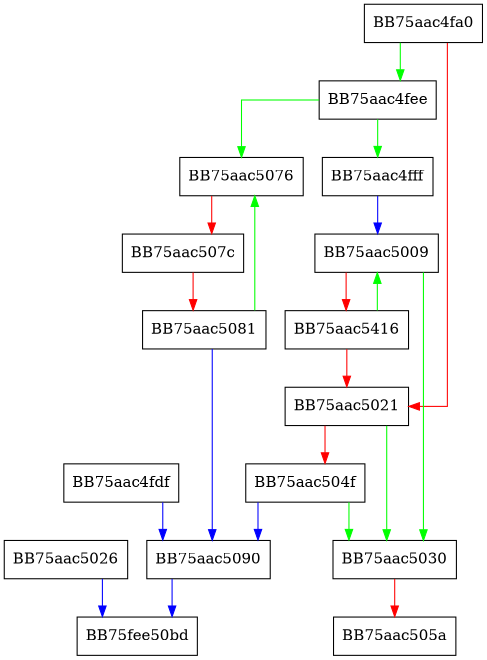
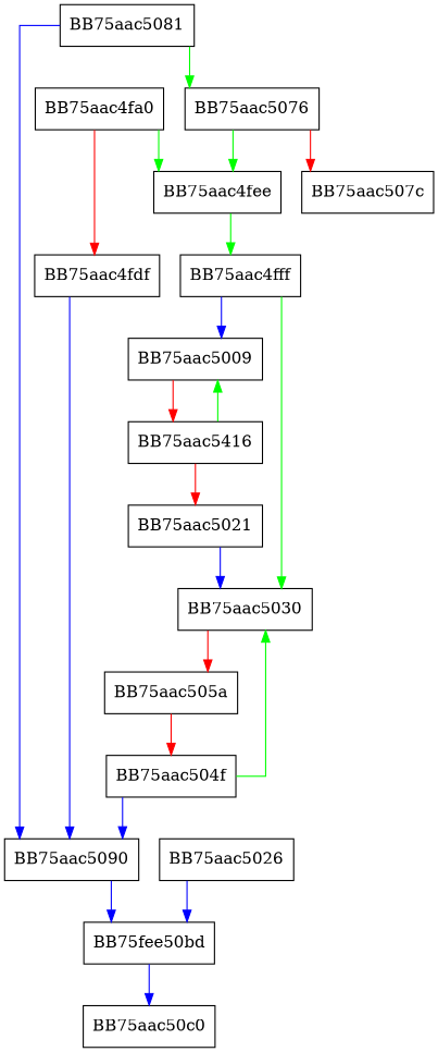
  digraph {
    splines=ortho
    node [shape=box]
    edge [color=green]
    BB75aac4fa0
    BB75aac4fee
    BB75aac4fdf
    BB75aac5076
    BB75aac4fff
    BB75aac5090
    BB75aac507c
    BB75aac5009
    BB75aac5081
    BB75aac5030
    n11 [label=BB75aac5416]
    n12 [label=BB75aac505a]
    BB75aac5021
    BB75aac504f
    n15 [label=BB75fee50bd]
    BB75aac5026
+   BB75aac50c0
    BB75aac4fa0 -> BB75aac4fee
-   BB75aac4fa0 -> BB75aac5021 [color=red]
-   BB75aac4fee -> BB75aac5076
+   BB75aac4fa0 -> BB75aac4fdf [color=red]
+   BB75aac5076 -> BB75aac4fee
    BB75aac4fee -> BB75aac4fff
    BB75aac4fdf -> BB75aac5090 [color=blue]
    BB75aac5076 -> BB75aac507c [color=red]
    BB75aac4fff -> BB75aac5009 [color=blue]
    BB75aac5090 -> n15 [color=blue]
-   BB75aac507c -> BB75aac5081 [color=red]
-   BB75aac5009 -> BB75aac5030
+   BB75aac4fff -> BB75aac5030
    BB75aac5009 -> n11 [color=red]
    BB75aac5081 -> BB75aac5076
    BB75aac5081 -> BB75aac5090 [color=blue]
    BB75aac5030 -> n12 [color=red]
    n11 -> BB75aac5009
    n11 -> BB75aac5021 [color=red]
-   BB75aac5021 -> BB75aac504f [color=red]
-   BB75aac5021 -> BB75aac5030
+   n12 -> BB75aac504f [color=red]
+   BB75aac5021 -> BB75aac5030 [color=blue]
    BB75aac504f -> BB75aac5090 [color=blue]
    BB75aac504f -> BB75aac5030
+   n15 -> BB75aac50c0 [color=blue]
    BB75aac5026 -> n15 [color=blue]
  }
